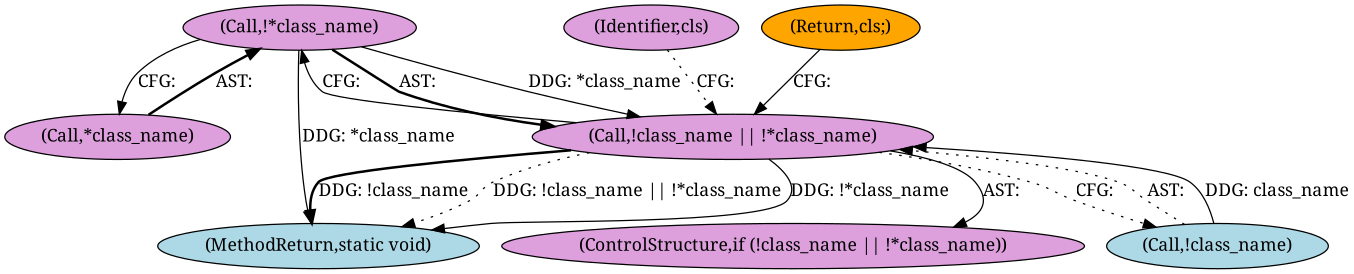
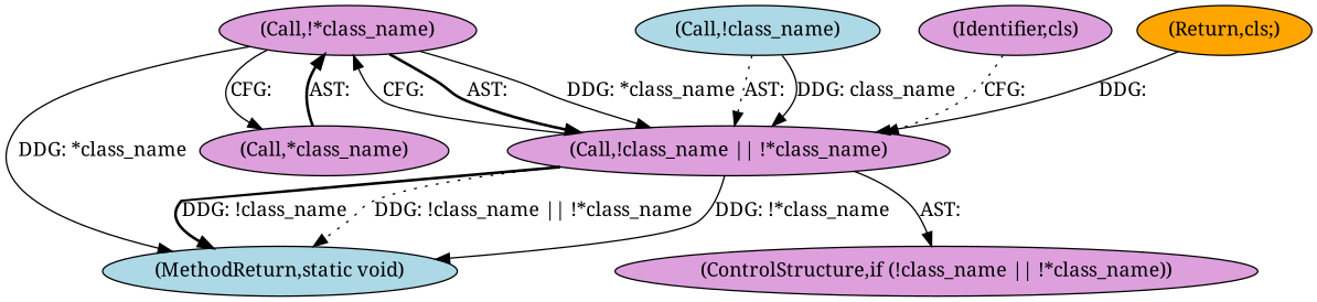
  digraph {
    fontname="Noto Serif"
    node [fillcolor=plum fontname="Noto Serif" style=filled]
    edge [fontname="Noto Serif" style=solid]
    n1 [label="(Call,!*class_name)"]
    n2 [label="(Call,!class_name || !*class_name)"]
    n3 [label="(Call,*class_name)"]
    n4 [fillcolor=lightblue label="(MethodReturn,static void)"]
    n5 [label="(ControlStructure,if (!class_name || !*class_name))"]
    n6 [fillcolor=lightblue label="(Call,!class_name)"]
    n7 [label="(Identifier,cls)"]
    n8 [fillcolor=orange label="(Return,cls;)"]
    n1 -> n2 [label="AST: " style=bold]
    n1 -> n2 [label="DDG: *class_name"]
    n1 -> n3 [label="CFG: "]
    n1 -> n4 [label="DDG: *class_name"]
    n2 -> n1 [label="CFG: "]
    n2 -> n4 [label="DDG: !*class_name"]
    n2 -> n4 [label="DDG: !class_name" style=bold]
    n2 -> n4 [label="DDG: !class_name || !*class_name" style=dotted]
    n2 -> n5 [label="AST: "]
-   n2 -> n6 [label="CFG: " style=dotted]
    n3 -> n1 [label="AST: " style=bold]
    n6 -> n2 [label="AST: " style=dotted]
    n6 -> n2 [label="DDG: class_name"]
    n7 -> n2 [label="CFG: " style=dotted]
-   n8 -> n2 [label="CFG: "]
+   n8 -> n2 [label="DDG: "]
  }
